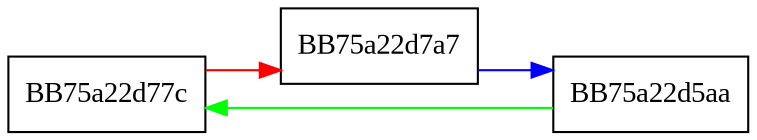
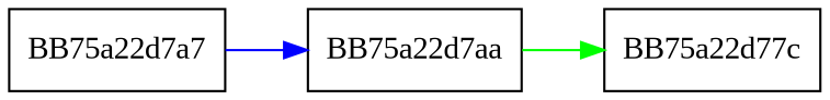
  digraph {
    fontname="Liberation Serif"
    rankdir=LR
    splines=ortho
    node [fontname="Liberation Serif" shape=box]
    edge [fontname="Liberation Serif"]
    BB75a22d77c
    BB75a22d7a7
-   BB75a22d7aa [label=BB75a22d5aa]
-   BB75a22d77c -> BB75a22d7a7 [color=red]
+   BB75a22d7aa
    BB75a22d7a7 -> BB75a22d7aa [color=blue]
    BB75a22d7aa -> BB75a22d77c [color=green]
  }
